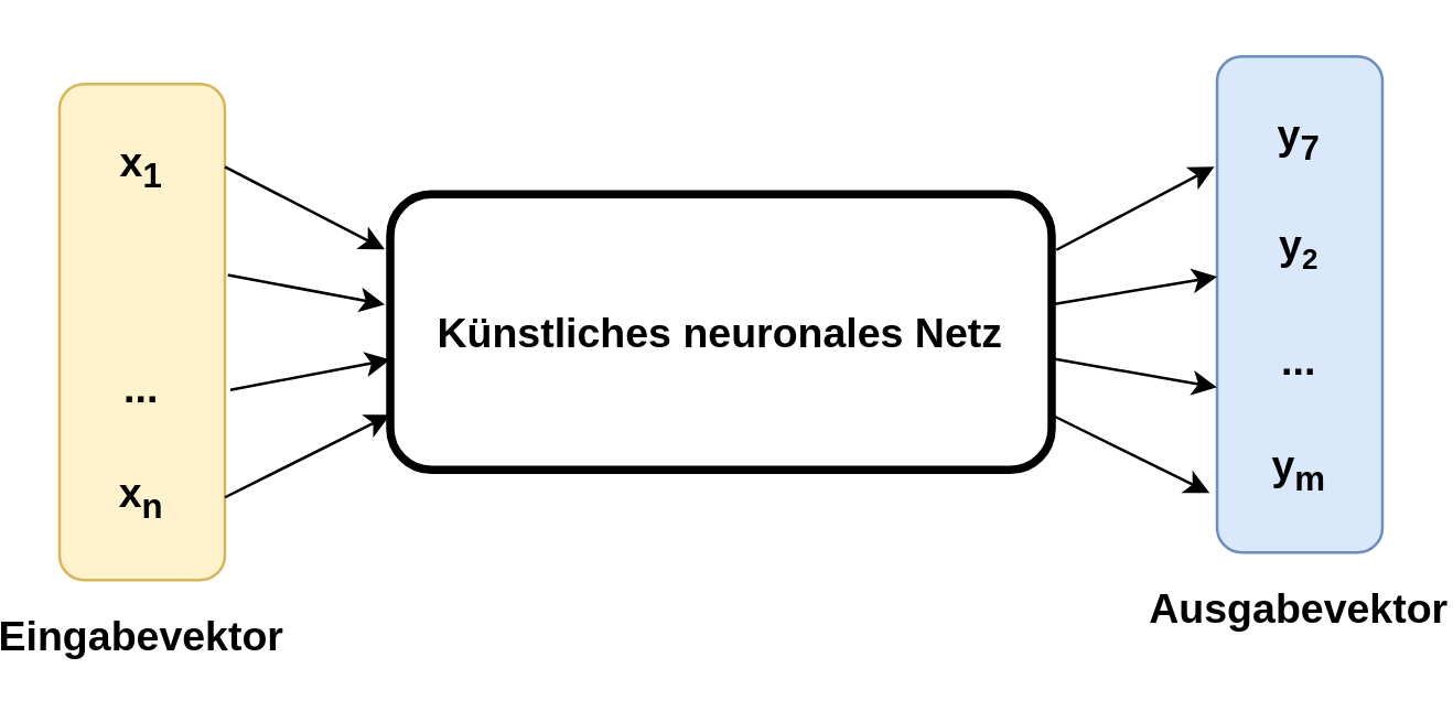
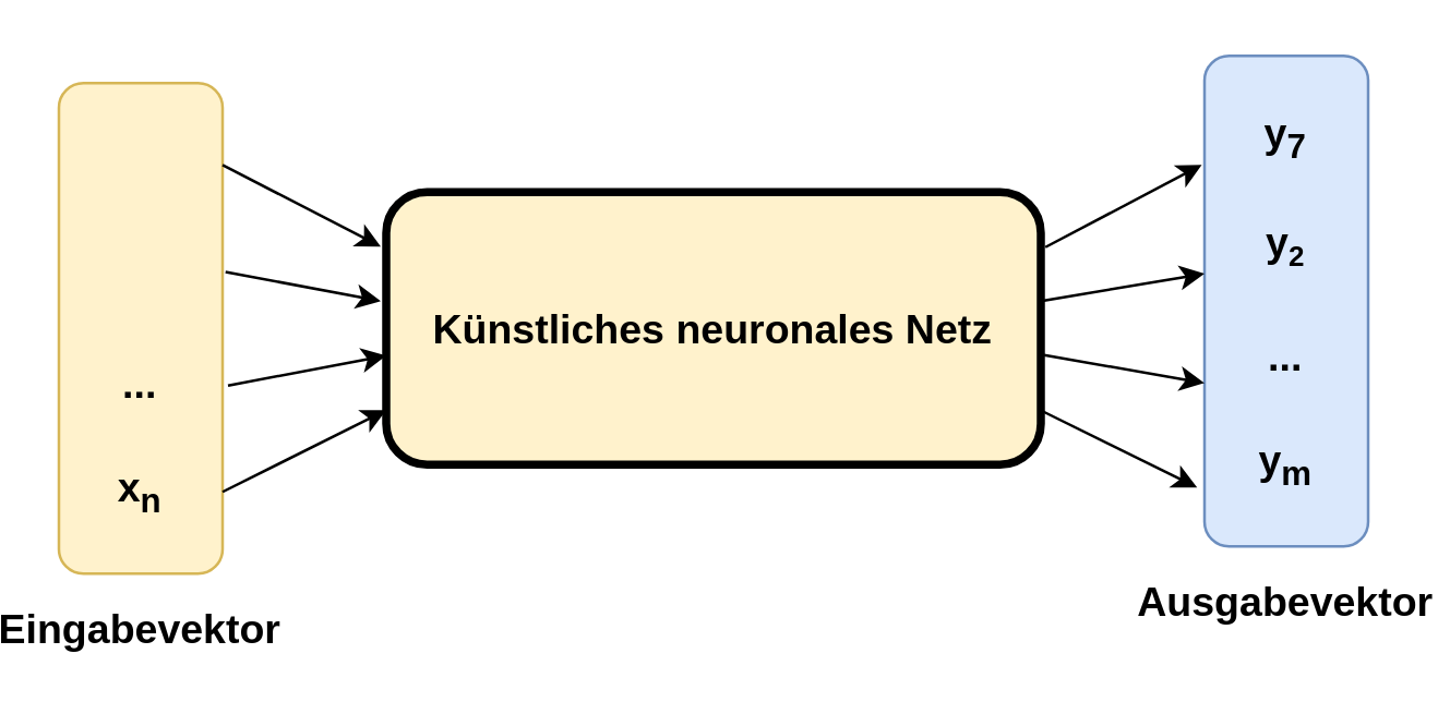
  <mxCell id="0" />
  <mxCell id="1" parent="0" />
  <mxCell id="2" value="" style="rounded=1;whiteSpace=wrap;html=1;strokeWidth=1;fillColor=#fff2cc;strokeColor=#d6b656;" parent="1" vertex="1"><mxGeometry x="20" y="30" width="60" height="180" as="geometry" /></mxCell>
- <mxCell id="3" value="&lt;b&gt;&lt;font style=&quot;font-size: 15px&quot;&gt;Künstliches neuronales Netz&lt;/font&gt;&lt;/b&gt;" style="rounded=1;whiteSpace=wrap;html=1;strokeWidth=3;" parent="1" vertex="1"><mxGeometry x="140" y="70" width="240" height="100" as="geometry" /></mxCell>
- <mxCell id="4" value="&lt;b&gt;&lt;font style=&quot;font-size: 15px&quot;&gt;x&lt;sub&gt;1&lt;/sub&gt;&lt;/font&gt;&lt;/b&gt;" style="text;html=1;strokeColor=none;fillColor=none;align=center;verticalAlign=middle;whiteSpace=wrap;rounded=0;" parent="1" vertex="1"><mxGeometry x="30" y="50" width="40" height="20" as="geometry" /></mxCell>
+ <mxCell id="3" value="&lt;b&gt;&lt;font style=&quot;font-size: 15px&quot;&gt;Künstliches neuronales Netz&lt;/font&gt;&lt;/b&gt;" style="rounded=1;whiteSpace=wrap;html=1;strokeWidth=3;fillColor=#fff2cc;" parent="1" vertex="1"><mxGeometry x="140" y="70" width="240" height="100" as="geometry" /></mxCell>
  <mxCell id="5" value="&lt;b&gt;&lt;font style=&quot;font-size: 15px&quot;&gt;...&lt;/font&gt;&lt;/b&gt;" style="text;html=1;strokeColor=none;fillColor=none;align=center;verticalAlign=middle;whiteSpace=wrap;rounded=0;" parent="1" vertex="1"><mxGeometry x="30" y="130" width="40" height="20" as="geometry" /></mxCell>
  <mxCell id="6" value="&lt;b&gt;&lt;font style=&quot;font-size: 15px&quot;&gt;x&lt;sub&gt;n&lt;/sub&gt;&lt;/font&gt;&lt;/b&gt;" style="text;html=1;strokeColor=none;fillColor=none;align=center;verticalAlign=middle;whiteSpace=wrap;rounded=0;" parent="1" vertex="1"><mxGeometry x="30" y="170" width="40" height="20" as="geometry" /></mxCell>
  <mxCell id="7" value="&lt;span style=&quot;font-size: 15px&quot;&gt;&lt;b&gt;Eingabevektor&lt;/b&gt;&lt;/span&gt;" style="text;html=1;strokeColor=none;fillColor=none;align=center;verticalAlign=middle;whiteSpace=wrap;rounded=0;" parent="1" vertex="1"><mxGeometry x="30" y="220" width="40" height="20" as="geometry" /></mxCell>
  <mxCell id="8" value="" style="rounded=1;whiteSpace=wrap;html=1;strokeWidth=1;fillColor=#dae8fc;strokeColor=#6c8ebf;" parent="1" vertex="1"><mxGeometry x="440" y="20" width="60" height="180" as="geometry" /></mxCell>
  <mxCell id="9" value="&lt;b&gt;&lt;font style=&quot;font-size: 15px&quot;&gt;y&lt;sub&gt;7&lt;/sub&gt;&lt;/font&gt;&lt;/b&gt;" style="text;html=1;strokeColor=none;fillColor=none;align=center;verticalAlign=middle;whiteSpace=wrap;rounded=0;" parent="1" vertex="1"><mxGeometry x="450" y="40" width="40" height="20" as="geometry" /></mxCell>
  <mxCell id="10" value="&lt;b&gt;&lt;font style=&quot;font-size: 15px&quot;&gt;y&lt;/font&gt;&lt;font style=&quot;font-size: 12.5px&quot;&gt;&lt;sub&gt;2&lt;/sub&gt;&lt;/font&gt;&lt;/b&gt;" style="text;html=1;strokeColor=none;fillColor=none;align=center;verticalAlign=middle;whiteSpace=wrap;rounded=0;" parent="1" vertex="1"><mxGeometry x="450" y="80" width="40" height="20" as="geometry" /></mxCell>
  <mxCell id="11" value="&lt;b&gt;&lt;font style=&quot;font-size: 15px&quot;&gt;...&lt;/font&gt;&lt;/b&gt;" style="text;html=1;strokeColor=none;fillColor=none;align=center;verticalAlign=middle;whiteSpace=wrap;rounded=0;" parent="1" vertex="1"><mxGeometry x="450" y="120" width="40" height="20" as="geometry" /></mxCell>
  <mxCell id="12" value="&lt;b&gt;&lt;font style=&quot;font-size: 15px&quot;&gt;y&lt;sub&gt;m&lt;/sub&gt;&lt;/font&gt;&lt;/b&gt;" style="text;html=1;strokeColor=none;fillColor=none;align=center;verticalAlign=middle;whiteSpace=wrap;rounded=0;" parent="1" vertex="1"><mxGeometry x="450" y="160" width="40" height="20" as="geometry" /></mxCell>
  <mxCell id="13" value="&lt;span style=&quot;font-size: 15px&quot;&gt;&lt;b&gt;Ausgabevektor&lt;/b&gt;&lt;/span&gt;" style="text;html=1;strokeColor=none;fillColor=none;align=center;verticalAlign=middle;whiteSpace=wrap;rounded=0;" parent="1" vertex="1"><mxGeometry x="450" y="210" width="40" height="20" as="geometry" /></mxCell>
  <mxCell id="14" value="" style="endArrow=classic;html=1;exitX=1;exitY=0.167;exitDx=0;exitDy=0;exitPerimeter=0;" parent="1" source="2" edge="1"><mxGeometry width="50" height="50" relative="1" as="geometry"><mxPoint x="200" y="210" as="sourcePoint" /><mxPoint x="138" y="90" as="targetPoint" /></mxGeometry></mxCell>
  <mxCell id="15" value="" style="endArrow=classic;html=1;exitX=1.018;exitY=0.385;exitDx=0;exitDy=0;exitPerimeter=0;" parent="1" source="2" edge="1"><mxGeometry width="50" height="50" relative="1" as="geometry"><mxPoint x="83" y="102" as="sourcePoint" /><mxPoint x="138" y="110" as="targetPoint" /></mxGeometry></mxCell>
  <mxCell id="16" value="" style="endArrow=classic;html=1;entryX=0;entryY=0.6;entryDx=0;entryDy=0;entryPerimeter=0;" parent="1" target="3" edge="1"><mxGeometry width="50" height="50" relative="1" as="geometry"><mxPoint x="82" y="141" as="sourcePoint" /><mxPoint x="140" y="140" as="targetPoint" /></mxGeometry></mxCell>
  <mxCell id="17" value="" style="endArrow=classic;html=1;entryX=0;entryY=0.8;entryDx=0;entryDy=0;entryPerimeter=0;" parent="1" target="3" edge="1"><mxGeometry width="50" height="50" relative="1" as="geometry"><mxPoint x="80" y="180" as="sourcePoint" /><mxPoint x="140" y="160" as="targetPoint" /></mxGeometry></mxCell>
  <mxCell id="18" value="" style="endArrow=classic;html=1;exitX=1.007;exitY=0.202;exitDx=0;exitDy=0;exitPerimeter=0;" parent="1" source="3" edge="1"><mxGeometry width="50" height="50" relative="1" as="geometry"><mxPoint x="380" y="80" as="sourcePoint" /><mxPoint x="439" y="60" as="targetPoint" /></mxGeometry></mxCell>
  <mxCell id="19" value="" style="endArrow=classic;html=1;exitX=1;exitY=0.4;exitDx=0;exitDy=0;exitPerimeter=0;entryX=0;entryY=0.444;entryDx=0;entryDy=0;entryPerimeter=0;" parent="1" source="3" target="8" edge="1"><mxGeometry width="50" height="50" relative="1" as="geometry"><mxPoint x="391.68" y="100.2" as="sourcePoint" /><mxPoint x="449" y="70" as="targetPoint" /></mxGeometry></mxCell>
  <mxCell id="20" value="" style="endArrow=classic;html=1;exitX=1.005;exitY=0.598;exitDx=0;exitDy=0;exitPerimeter=0;entryX=0;entryY=0.667;entryDx=0;entryDy=0;entryPerimeter=0;" parent="1" source="3" target="8" edge="1"><mxGeometry width="50" height="50" relative="1" as="geometry"><mxPoint x="390" y="120" as="sourcePoint" /><mxPoint x="450" y="109.92" as="targetPoint" /></mxGeometry></mxCell>
  <mxCell id="21" value="" style="endArrow=classic;html=1;exitX=1;exitY=0.801;exitDx=0;exitDy=0;exitPerimeter=0;entryX=-0.045;entryY=0.88;entryDx=0;entryDy=0;entryPerimeter=0;" parent="1" source="3" target="8" edge="1"><mxGeometry width="50" height="50" relative="1" as="geometry"><mxPoint x="391.2" y="139.8" as="sourcePoint" /><mxPoint x="430" y="180" as="targetPoint" /></mxGeometry></mxCell>
